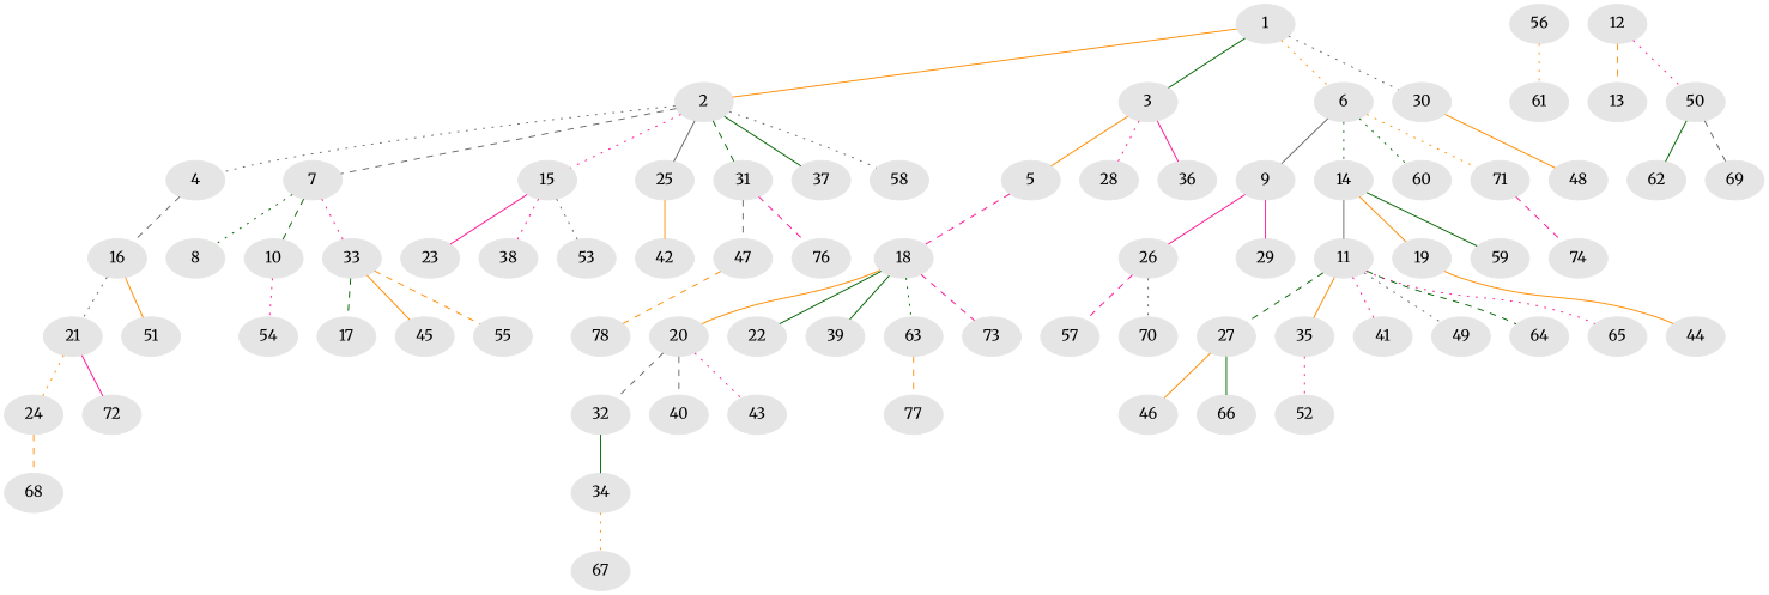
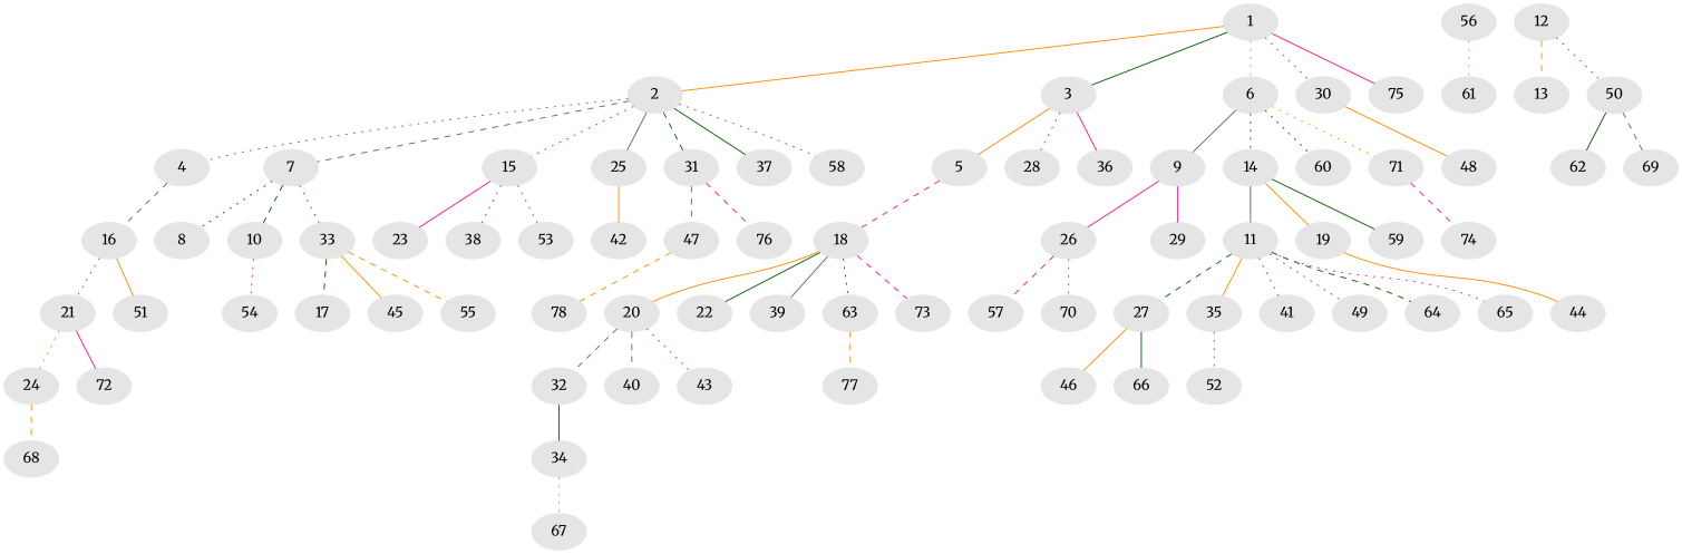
  graph {
    fontname=Merriweather
    node [color=gray90 fontname=Merriweather style=filled]
    edge [color=darkorange fontname=Merriweather style=solid]
    1
    2
    3
    6
    30
+   75
    4
    7
    15
    25
    31
    37
    58
    5
    28
    36
    9
    14
    60
    71
    48
    56
    61
    16
    8
    10
    33
    23
    38
    53
    42
    47
    76
    18
    12
    13
    50
    21
    51
    20
    22
    39
    63
    73
    26
    29
    11
    19
    59
    74
    54
    17
    45
    55
    27
    35
    41
    49
    64
    65
    57
    70
    46
    66
    52
    62
    69
    44
    24
    72
    32
    40
    43
    77
    34
    68
    78
    67
    1 -- 2
    1 -- 3 [color=darkgreen]
    1 -- 6 [style=dotted]
    1 -- 30 [color=gray40 style=dotted]
+   1 -- 75 [color=deeppink]
    2 -- 4 [color=gray40 style=dotted]
    2 -- 7 [color=gray40 style=dashed]
    2 -- 15 [color=deeppink style=dotted]
    2 -- 25 [color=gray40]
    2 -- 31 [color=darkgreen style=dashed]
    2 -- 37 [color=darkgreen]
    2 -- 58 [color=gray40 style=dotted]
    3 -- 5
    3 -- 28 [color=deeppink style=dotted]
    3 -- 36 [color=deeppink]
    6 -- 9 [color=gray40]
    6 -- 14 [color=darkgreen style=dotted]
    6 -- 60 [color=darkgreen style=dotted]
    6 -- 71 [style=dotted]
    30 -- 48
    4 -- 16 [color=gray40 style=dashed]
    7 -- 8 [color=darkgreen style=dotted]
    7 -- 10 [color=darkgreen style=dashed]
    7 -- 33 [color=deeppink style=dotted]
    15 -- 23 [color=deeppink]
    15 -- 38 [color=deeppink style=dotted]
    15 -- 53 [color=gray40 style=dotted]
    25 -- 42
    31 -- 47 [color=gray40 style=dashed]
    31 -- 76 [color=deeppink style=dashed]
    5 -- 18 [color=deeppink style=dashed]
    9 -- 26 [color=deeppink]
    9 -- 29 [color=deeppink]
    14 -- 11 [color=gray40]
    14 -- 19
    14 -- 59 [color=darkgreen]
    71 -- 74 [color=deeppink style=dashed]
    56 -- 61 [style=dotted]
    16 -- 21 [color=gray40 style=dotted]
    16 -- 51
    10 -- 54 [color=deeppink style=dotted]
    33 -- 17 [color=darkgreen style=dashed]
    33 -- 45
    33 -- 55 [style=dashed]
    47 -- 78 [style=dashed]
    18 -- 20
    18 -- 22 [color=darkgreen]
-   18 -- 39 [color=darkgreen]
+   18 -- 39 [color=gray40]
    18 -- 63 [color=darkgreen style=dotted]
    18 -- 73 [color=deeppink style=dashed]
    12 -- 13 [style=dashed]
    12 -- 50 [color=deeppink style=dotted]
    50 -- 62 [color=darkgreen]
    50 -- 69 [color=gray40 style=dashed]
    21 -- 24 [style=dotted]
    21 -- 72 [color=deeppink]
    20 -- 32 [color=gray40 style=dashed]
    20 -- 40 [color=gray40 style=dashed]
    20 -- 43 [color=deeppink style=dotted]
    63 -- 77 [style=dashed]
    26 -- 57 [color=deeppink style=dashed]
    26 -- 70 [color=gray40 style=dotted]
    11 -- 27 [color=darkgreen style=dashed]
    11 -- 35
    11 -- 41 [color=deeppink style=dotted]
    11 -- 49 [color=gray40 style=dotted]
    11 -- 64 [color=darkgreen style=dashed]
    11 -- 65 [color=deeppink style=dotted]
    19 -- 44
    27 -- 46
    27 -- 66 [color=darkgreen]
    35 -- 52 [color=deeppink style=dotted]
    24 -- 68 [style=dashed]
    32 -- 34 [color=darkgreen]
    34 -- 67 [style=dotted]
  }
